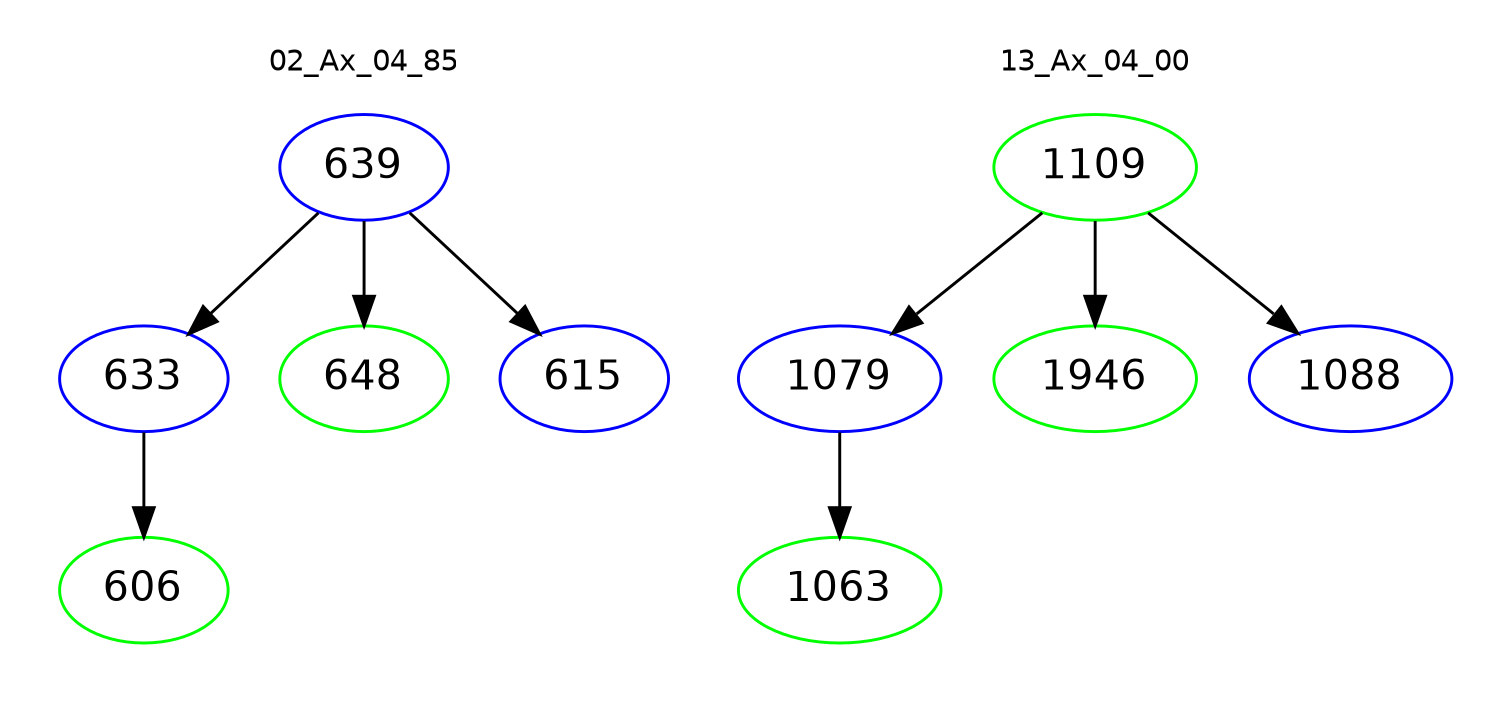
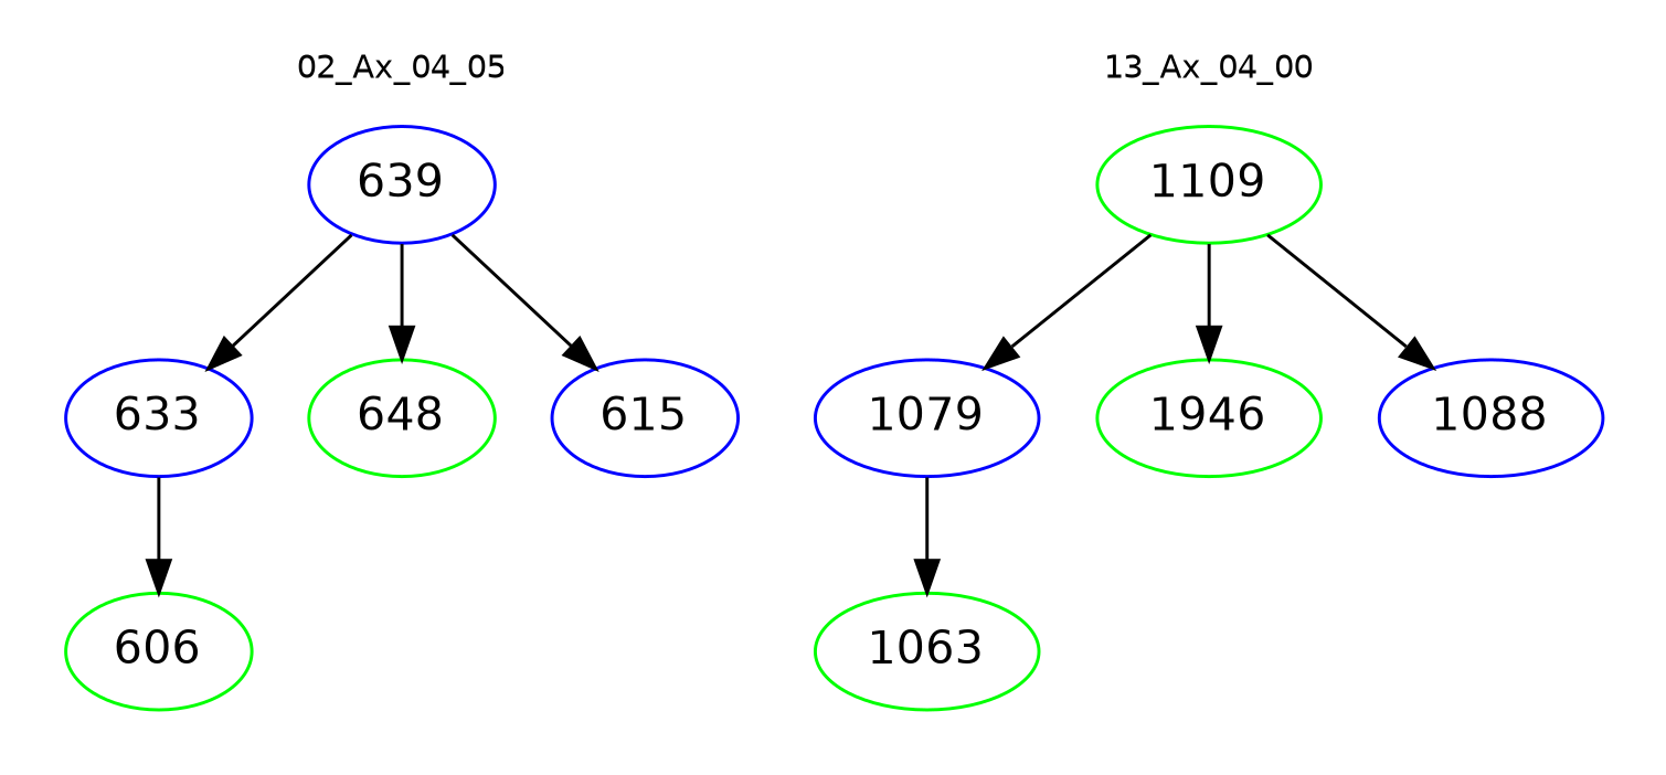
  digraph {
    fontname="DejaVu Sans"
    node [color=blue fontname="DejaVu Sans"]
    edge [color=black fontname="DejaVu Sans"]
    n1 [label=639]
    n2 [label=633]
    n3 [color=green label=648]
    n4 [label=615]
    n5 [color=green label=606]
    n6 [color=green label=1109]
    n7 [label=1079]
    n8 [color=green label=1946]
    n9 [label=1088]
    n10 [color=green label=1063]
    subgraph cluster_1 {
      color=white
      fontsize=10
-     label="02_Ax_04_85"
+     label="02_Ax_04_05"
      n1
      n2
      n3
      n4
      n5
    }
    subgraph cluster_2 {
      color=white
      fontsize=10
      label="13_Ax_04_00"
      n6
      n7
      n8
      n9
      n10
    }
    n1 -> n2
    n1 -> n3
    n1 -> n4
    n2 -> n5
    n6 -> n7
    n6 -> n8
    n6 -> n9
    n7 -> n10
  }
